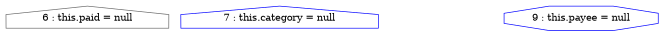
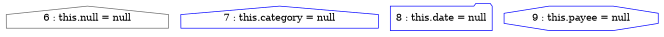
  digraph {
    node [color=blue shape=house]
-   "6 : this.paid = null" [color=gray40]
+   "6 : this.paid = null" [color=gray40 label="6 : this.null = null"]
    "7 : this.category = null"
+   "8 : this.date = null" [shape=folder]
    "9 : this.payee = null" [shape=octagon]
  }
